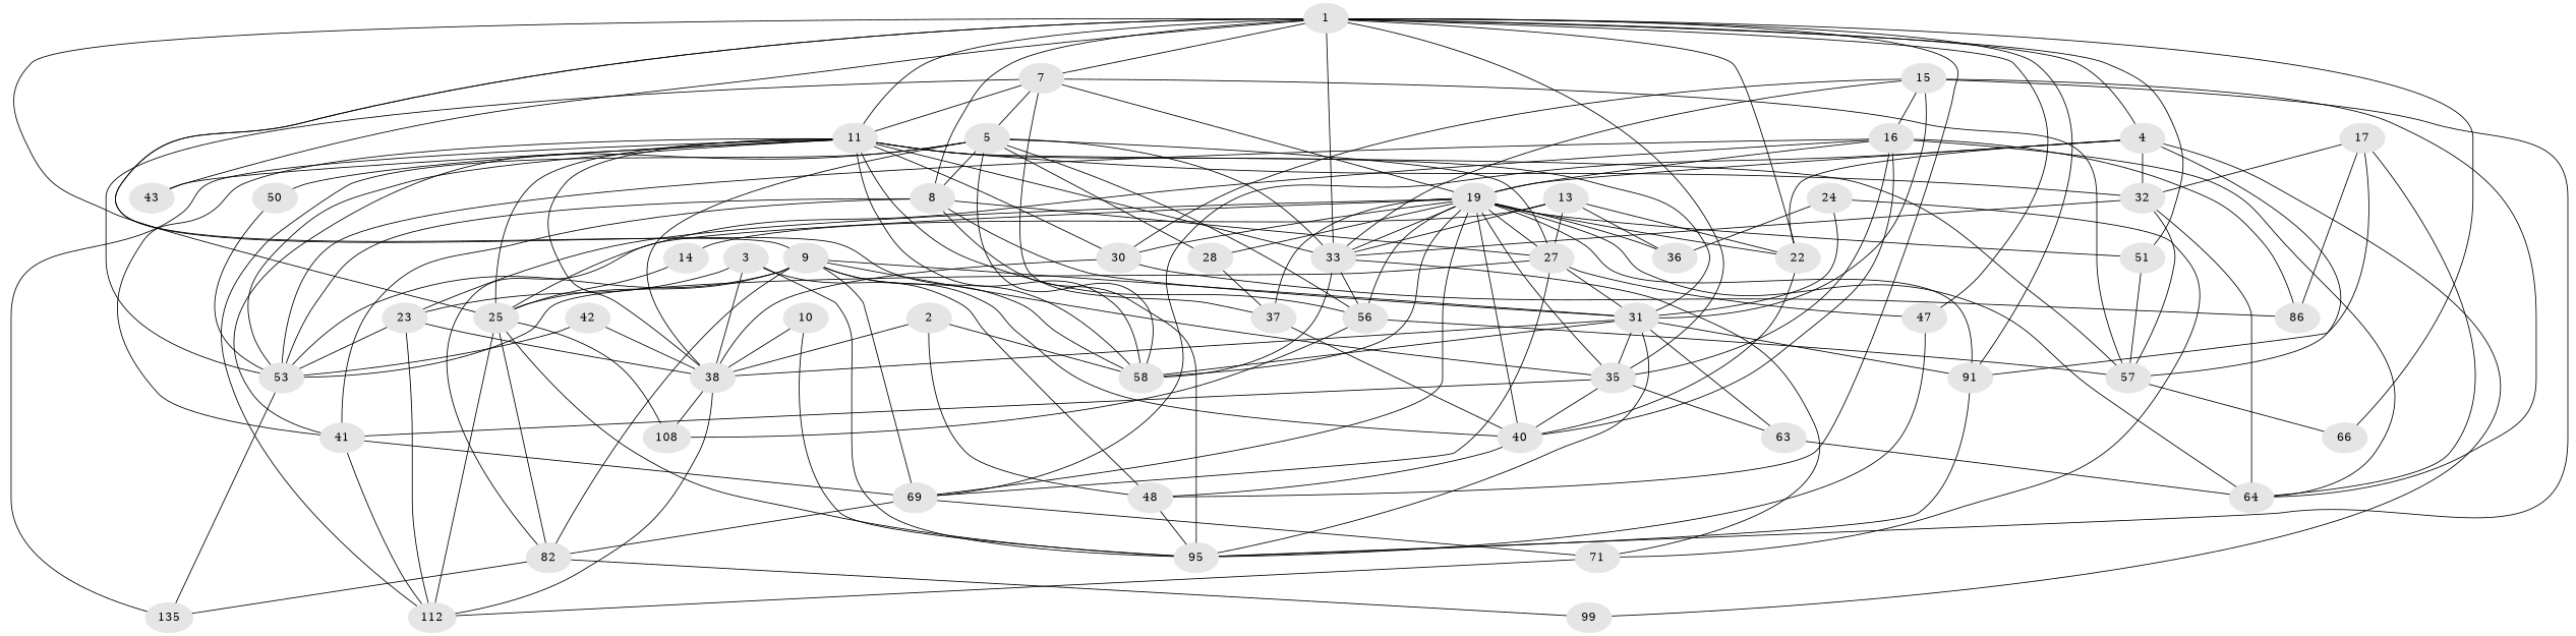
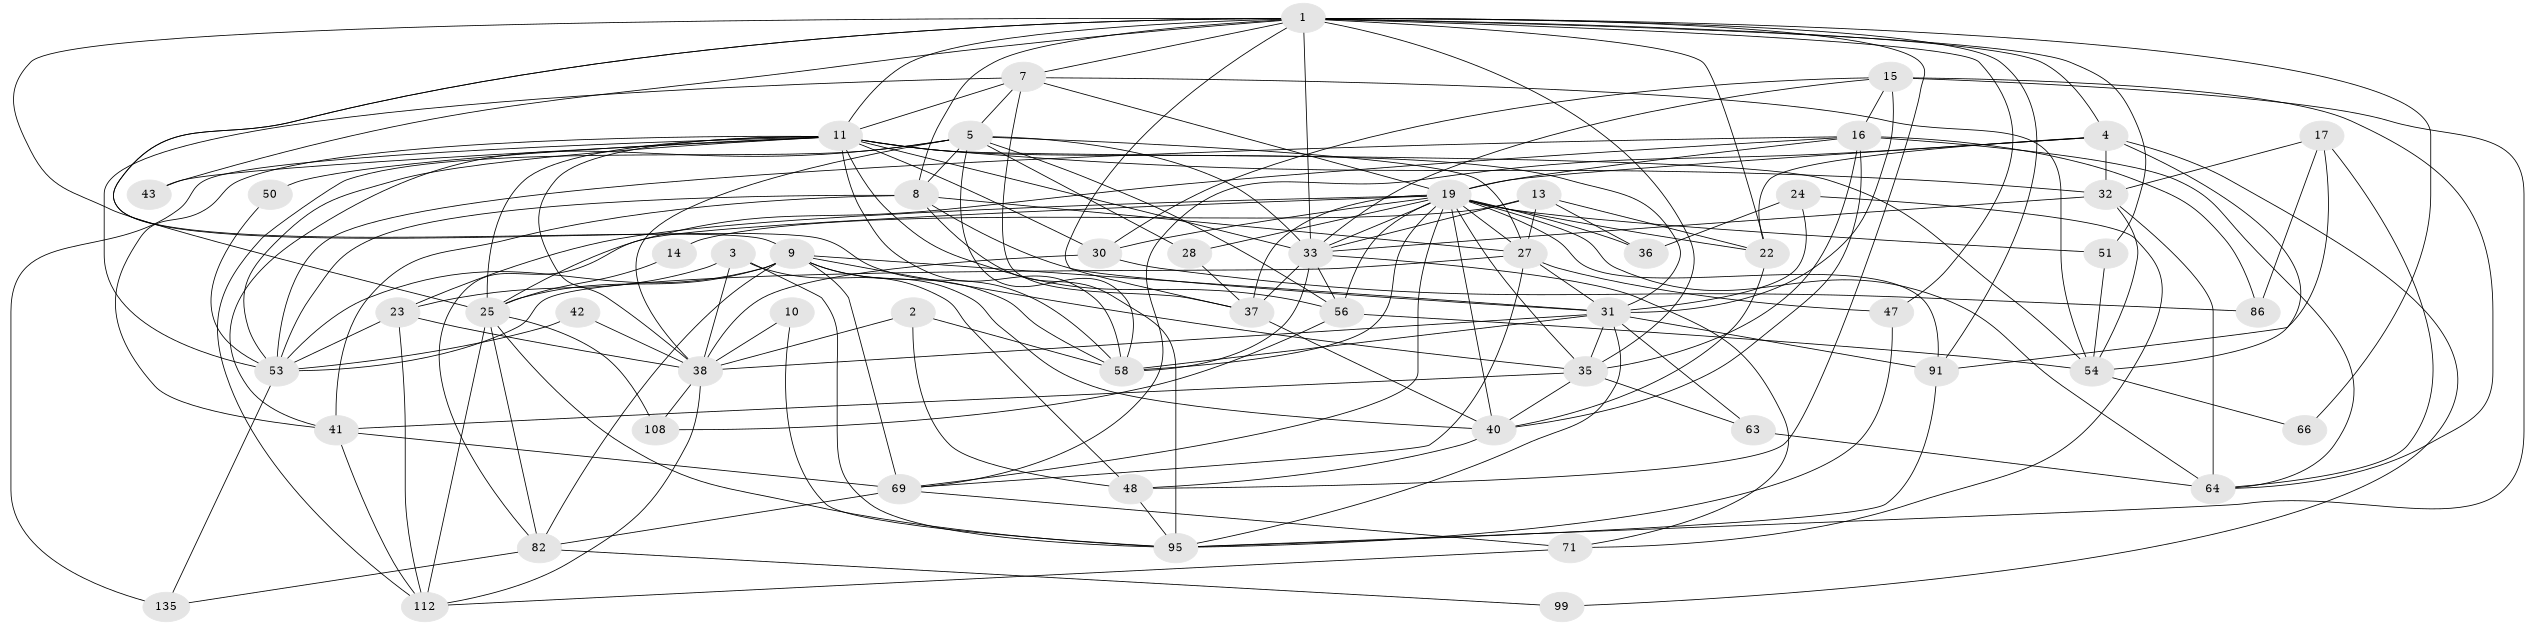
  graph {
    node [color=gray90 style=filled]
    1 [super="+88+39+127+34"]
    4 [super="+6"]
    7 [super="+46"]
    8 [super="+26"]
    9 [super="+54+73"]
    11 [super="+18"]
    22 [super="+55"]
    25 [super="+103+87+83"]
    33 [super="+60+44"]
    35 [super="+131+45"]
    37 [super="+117+84"]
    43
    47 [super="+102"]
    48 [super="+65"]
    51 [super="+93"]
    58 [super="+78+100"]
    66
    91
    19 [super="+106+21+104+61"]
    32 [super="+81"]
-   57 [super="+120"]
+   57 [super="+120" label=54]
    69 [super="+92"]
    99
    5 [super="+126+20"]
    38 [super="+134+101+129"]
    27 [super="+96+85"]
    28
    41 [super="+107"]
    56 [super="+138"]
    112 [super="+123"]
    53 [super="+116"]
    95 [super="+111"]
    31 [super="+68+62+109"]
    40 [super="+79+72"]
    82 [super="+122"]
    30 [super="+113+52"]
    50
    135
    108
    71 [super="+119"]
    63 [super="+115"]
    2
    3 [super="+110"]
    23 [super="+98+76"]
    36
    64 [super="+94+75"]
    10
    24 [super="+49"]
    86
    n50 [label=42]
    13
    14
    15 [super="+29"]
    16 [super="+42"]
    17
    1 -- 4 [weight=2]
    1 -- 7
    1 -- 8
    1 -- 9
    1 -- 11 [weight=3]
    1 -- 22
    1 -- 25 [weight=2]
    1 -- 33
    1 -- 35 [weight=3]
+   1 -- 37
    1 -- 43
    1 -- 47
    1 -- 48
    1 -- 51
    1 -- 58
    1 -- 66
    1 -- 91
    4 -- 22
    4 -- 19
    4 -- 32
    4 -- 57
    4 -- 69
    4 -- 99
    7 -- 11
    7 -- 37 [weight=2]
    7 -- 19
    7 -- 57
    7 -- 5
    7 -- 53
    8 -- 27
    8 -- 41
    8 -- 53
    8 -- 95
    8 -- 31
    9 -- 25
    9 -- 35
    9 -- 58
    9 -- 69
    9 -- 53
    9 -- 31
    9 -- 40
    9 -- 82
    11 -- 25
    11 -- 33
    11 -- 43
    11 -- 58
    11 -- 32
    11 -- 57
    11 -- 38 [weight=4]
    11 -- 41
    11 -- 56
    11 -- 53
    11 -- 31
    11 -- 30
    11 -- 50
    11 -- 135
    22 -- 40
    25 -- 112
    25 -- 95
    25 -- 82
    25 -- 108
+   33 -- 37
    33 -- 58
    33 -- 56
    33 -- 71
    35 -- 41
    35 -- 40
    35 -- 63
    37 -- 40 [weight=2]
    47 -- 95
    48 -- 95
    51 -- 57
    91 -- 95
    19 -- 22
    19 -- 33
    19 -- 35
    19 -- 37
    19 -- 51
    19 -- 58
    19 -- 91
    19 -- 69
    19 -- 27
    19 -- 28
    19 -- 56
    19 -- 40 [weight=2]
    19 -- 82
    19 -- 30 [weight=2]
    19 -- 23
    19 -- 36
    19 -- 64 [weight=2]
    32 -- 33
    32 -- 57
    32 -- 64
    57 -- 66
    69 -- 82
    69 -- 71
    5 -- 8
    5 -- 33
    5 -- 58
    5 -- 38
    5 -- 27
    5 -- 28
    5 -- 41
    5 -- 56
    5 -- 112
    38 -- 112
    38 -- 108
    27 -- 47
    27 -- 69
    27 -- 53
    27 -- 31
    28 -- 37
    41 -- 69
    41 -- 112
    56 -- 57
    56 -- 108
    53 -- 135
    31 -- 35
    31 -- 58
    31 -- 91
    31 -- 38
    31 -- 95
    31 -- 63
    40 -- 48
    82 -- 99
    82 -- 135
    30 -- 38
    30 -- 86
    50 -- 53
    71 -- 112
    63 -- 64
    2 -- 48
    2 -- 58
    2 -- 38
    3 -- 48
    3 -- 38 [weight=2]
    3 -- 95
    3 -- 23
    23 -- 38 [weight=2]
    23 -- 112
    23 -- 53 [weight=2]
    10 -- 38
    10 -- 95
    24 -- 31
    24 -- 71
    24 -- 36
    n50 -- 38
    n50 -- 53
    13 -- 22
    13 -- 33
    13 -- 27
    13 -- 36
    13 -- 14
    14 -- 25
    15 -- 33
    15 -- 95
    15 -- 31
    15 -- 30
    15 -- 64
    15 -- 16
    16 -- 25
    16 -- 35
    16 -- 19
    16 -- 53
    16 -- 40
    16 -- 64
    16 -- 86
    17 -- 91
    17 -- 32
    17 -- 64
    17 -- 86
  }
